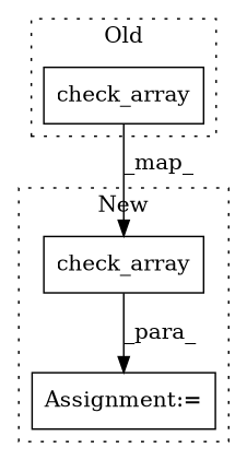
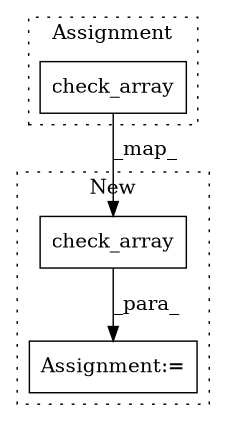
  digraph {
    node [a=32 l="12,1" shape=box]
    n1 [label=check_array s="1907,1943"]
    n2 [a=7 l=1 label="Assignment:=" s=1960]
    n3 [label=check_array s="1358,1394"]
    subgraph cluster_1 {
      label=New
      style=dotted
      n1
      n2
    }
    subgraph cluster_2 {
-     label=Old
+     label=Assignment
      style=dotted
      n3
    }
    n1 -> n2 [label=_para_]
    n3 -> n1 [label=_map_]
  }
